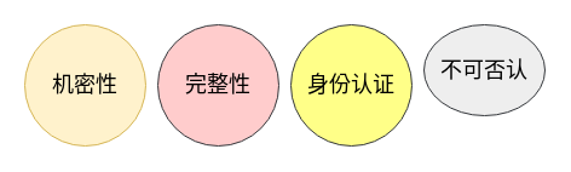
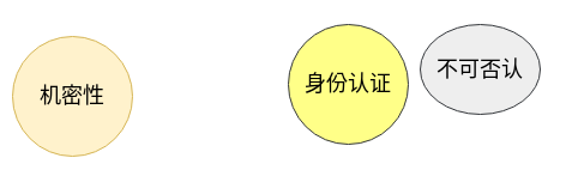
  <mxCell id="0" />
  <mxCell id="1" parent="0" />
- <mxCell id="2" value="机密性" style="ellipse;whiteSpace=wrap;html=1;aspect=fixed;fillColor=#fff2cc;strokeColor=#d6b656;fontSize=18;" vertex="1" parent="1"><mxGeometry x="20" y="20" width="100" height="100" as="geometry" /></mxCell>
+ <mxCell id="2" value="机密性" style="ellipse;whiteSpace=wrap;html=1;aspect=fixed;fillColor=#fff2cc;strokeColor=#d6b656;fontSize=18;" vertex="1" parent="1"><mxGeometry x="10" y="30" width="100" height="100" as="geometry" /></mxCell>
  <mxCell id="3" value="身份认证" style="ellipse;whiteSpace=wrap;html=1;aspect=fixed;fillColor=#ffff88;strokeColor=#36393d;fontSize=18;" vertex="1" parent="1"><mxGeometry x="240" y="20" width="100" height="100" as="geometry" /></mxCell>
  <mxCell id="4" value="不可否认" style="ellipse;whiteSpace=wrap;html=1;aspect=fixed;fillColor=#eeeeee;strokeColor=#36393d;fontSize=18;" vertex="1" parent="1"><mxGeometry x="350" y="20" width="100" height="75" as="geometry" /></mxCell>
- <mxCell id="5" value="完整性" style="ellipse;whiteSpace=wrap;html=1;aspect=fixed;fillColor=#ffcccc;strokeColor=#36393d;fontSize=18;" vertex="1" parent="1"><mxGeometry x="130" y="20" width="100" height="100" as="geometry" /></mxCell>
